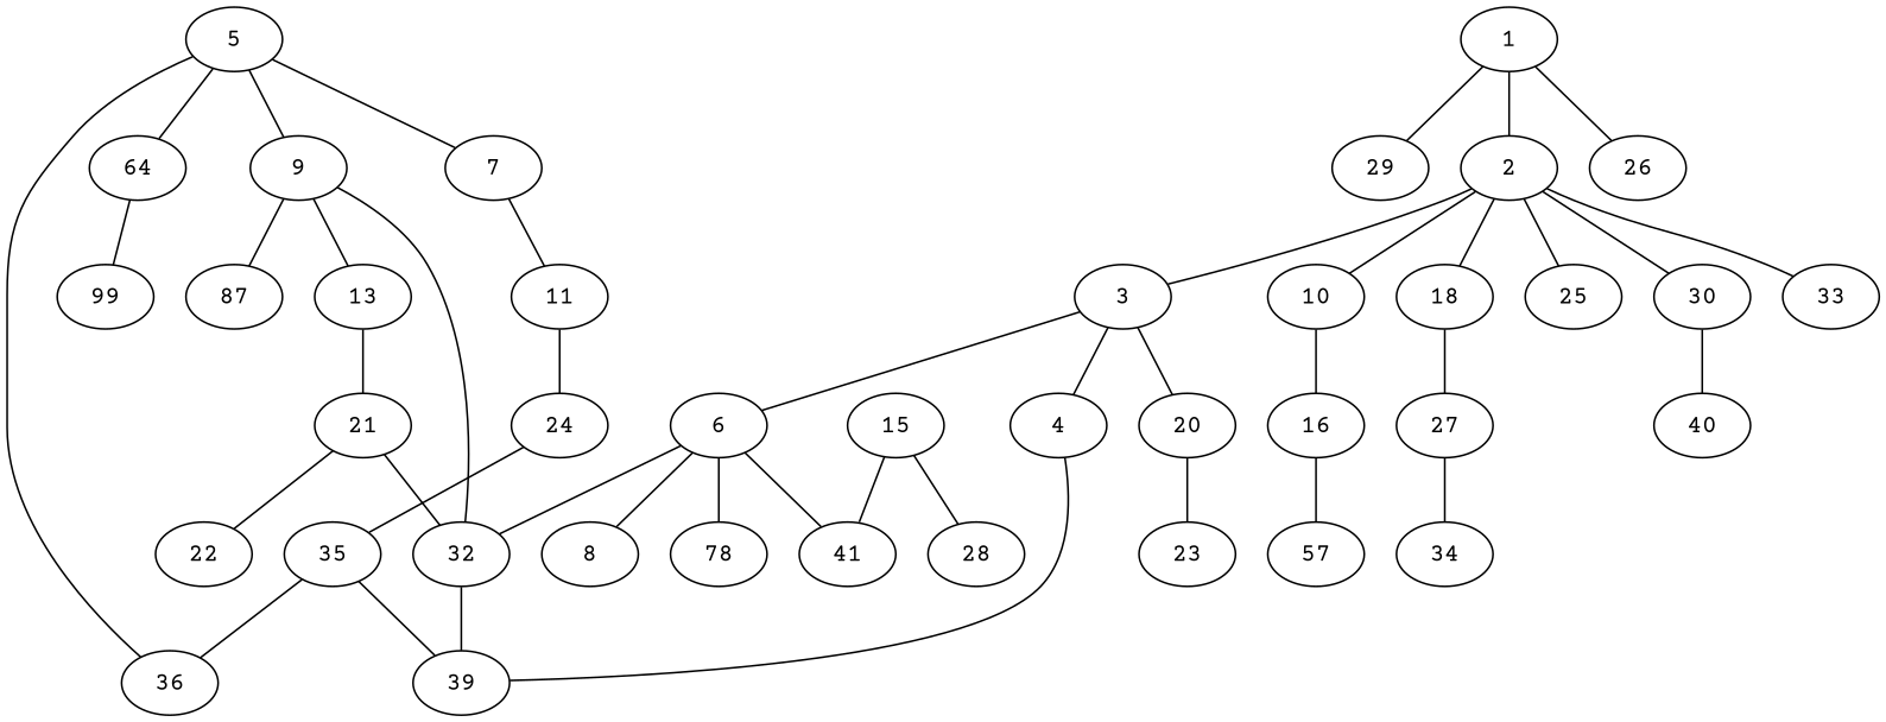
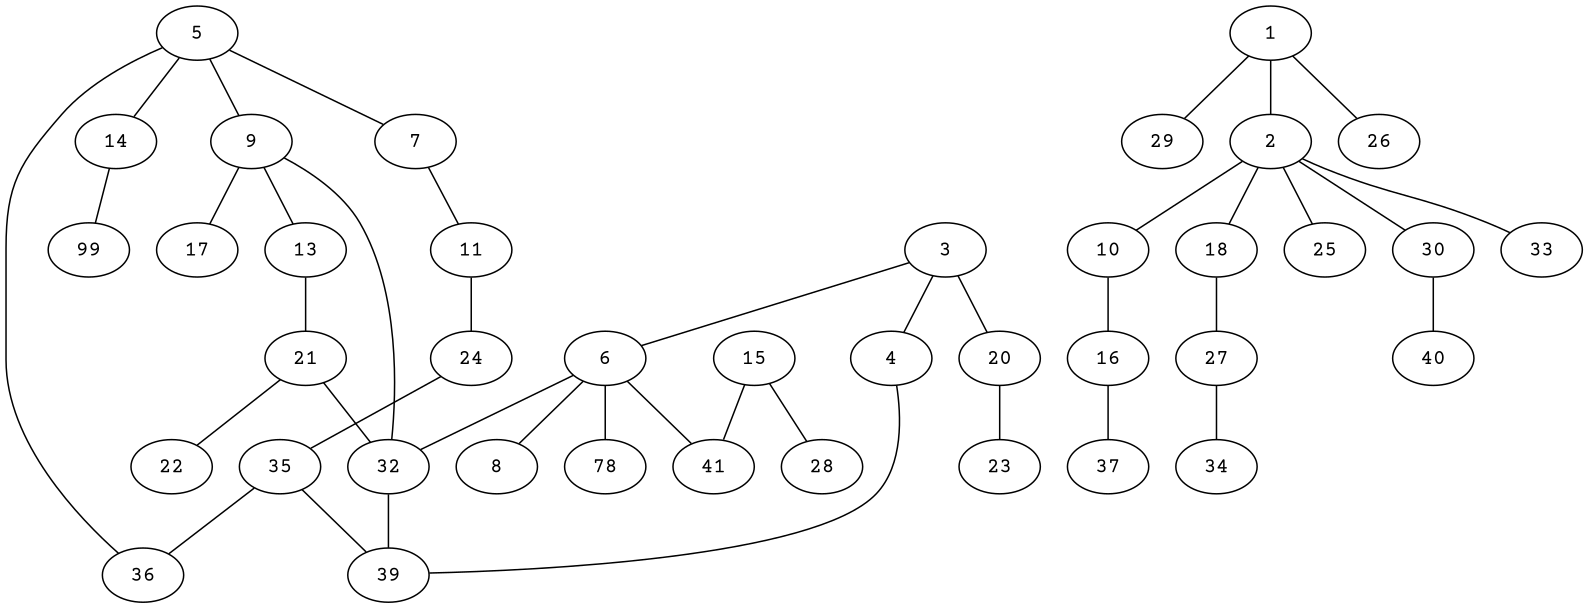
  graph {
    fontname="Courier Prime"
    node [fontname="Courier Prime"]
    edge [fontname="Courier Prime"]
    1
    2
    26
    29
    3
    10
    18
    25
    30
    33
    4
    6
    20
    16
    27
    40
    39
    5
    7
    9
-   14 [label=64]
+   14
    36
    8
    n24 [label=41]
    32
    n26 [label=78]
    23
-   37 [label=57]
+   37
    34
    11
    13
-   17 [label=87]
+   17
    n33 [label=99]
    15
    28
    24
    21
    35
    22
    1 -- 2
    1 -- 26
    1 -- 29
-   2 -- 3
    2 -- 10
    2 -- 18
    2 -- 25
    2 -- 30
    2 -- 33
    3 -- 4
    3 -- 6
    3 -- 20
    10 -- 16
    18 -- 27
    30 -- 40
    4 -- 39
    6 -- 8
    6 -- n24
    6 -- 32
    6 -- n26
    20 -- 23
    16 -- 37
    27 -- 34
    5 -- 7
    5 -- 9
    5 -- 14
    5 -- 36
    7 -- 11
    9 -- 32
    9 -- 13
    9 -- 17
    14 -- n33
    32 -- 39
    11 -- 24
    13 -- 21
    15 -- n24
    15 -- 28
    24 -- 35
    21 -- 32
    21 -- 22
    35 -- 39
    35 -- 36
  }
